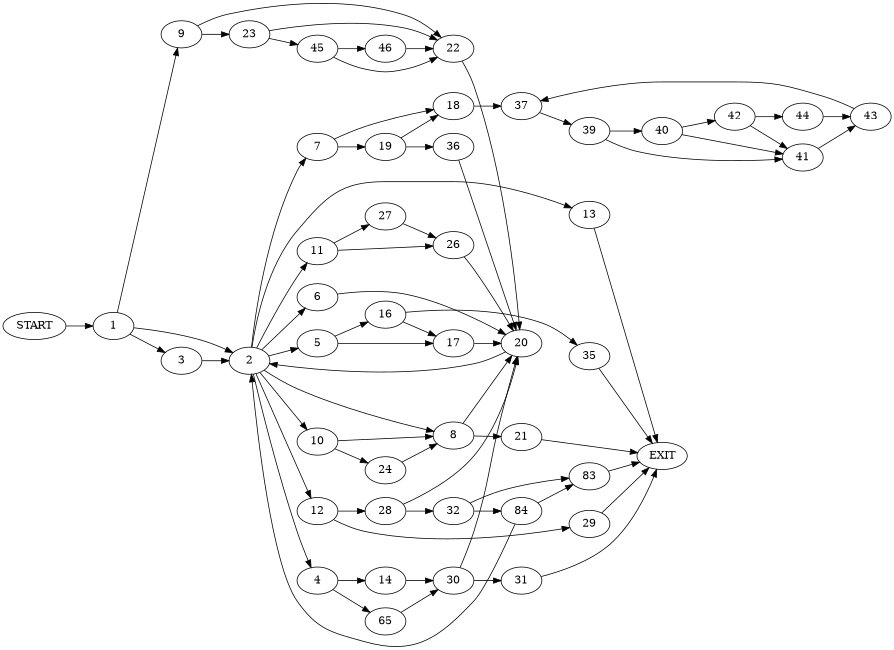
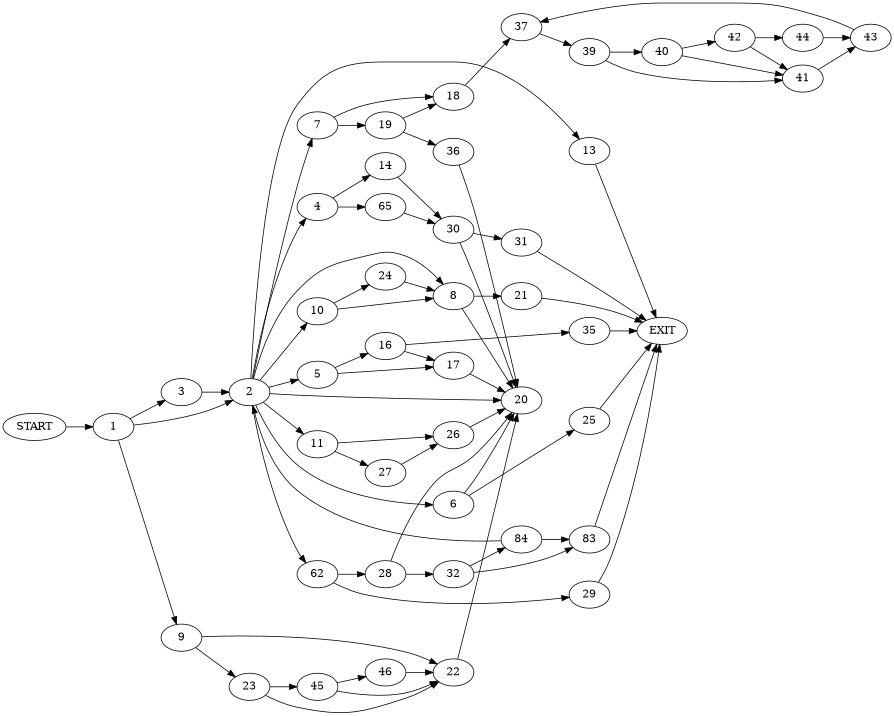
  digraph {
    rankdir=LR
    n1 [label=START]
    1
    2
    3
    9
    n6 [label=EXIT]
    4
    5
    6
    7
    8
    10
    11
-   12
+   12 [label=62]
    13
    14
    n17 [label=65]
    16
    17
    20
+   25
    18
    19
    21
    22
    23
    24
    26
    27
    28
    29
    30
    35
    37
    36
    45
    32
    31
    39
    46
    n41 [label=83]
    n42 [label=84]
    40
    41
    42
    43
    44
    n1 -> 1
    1 -> 2
    1 -> 3
    1 -> 9
    2 -> 4
    2 -> 5
    2 -> 6
    2 -> 7
    2 -> 8
    2 -> 10
    2 -> 11
    2 -> 12
    2 -> 13
    3 -> 2
    9 -> 22
    9 -> 23
    4 -> 14
    4 -> n17
    5 -> 16
    5 -> 17
    6 -> 20
+   6 -> 25
    7 -> 18
    7 -> 19
    8 -> 20
    8 -> 21
    10 -> 8
    10 -> 24
    11 -> 26
    11 -> 27
    12 -> 28
    12 -> 29
    13 -> n6
    14 -> 30
    n17 -> 30
    16 -> 17
    16 -> 35
    17 -> 20
-   20 -> 2
+   2 -> 20
+   25 -> n6
    18 -> 37
    19 -> 18
    19 -> 36
    21 -> n6
    22 -> 20
    23 -> 22
    23 -> 45
    24 -> 8
    26 -> 20
    27 -> 26
    28 -> 20
    28 -> 32
    29 -> n6
    30 -> 20
    30 -> 31
    35 -> n6
    37 -> 39
    36 -> 20
    45 -> 22
    45 -> 46
    32 -> n41
    32 -> n42
    31 -> n6
    39 -> 40
    39 -> 41
    46 -> 22
    n41 -> n6
    n42 -> 2
    n42 -> n41
    40 -> 41
    40 -> 42
    41 -> 43
    42 -> 41
    42 -> 44
    43 -> 37
    44 -> 43
  }
